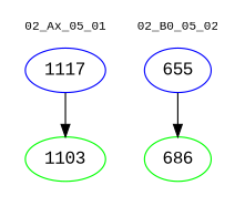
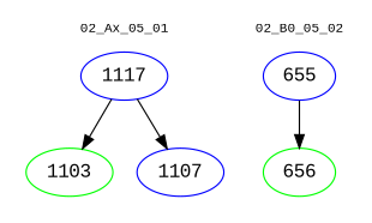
  digraph {
    fontname="Liberation Mono"
    node [color=blue fontname="Liberation Mono"]
    edge [color=black fontname="Liberation Mono"]
    n1 [label=1117]
    n2 [color=green label=1103]
+   n3 [label=1107]
    n4 [label=655]
-   n5 [color=green label=686]
+   n5 [color=green label=656]
    subgraph cluster_1 {
      color=white
      fontsize=10
      label="02_Ax_05_01"
      n1
      n2
+     n3
    }
    subgraph cluster_2 {
      color=white
      fontsize=10
      label="02_B0_05_02"
      n4
      n5
    }
    n1 -> n2
+   n1 -> n3
    n4 -> n5
  }
